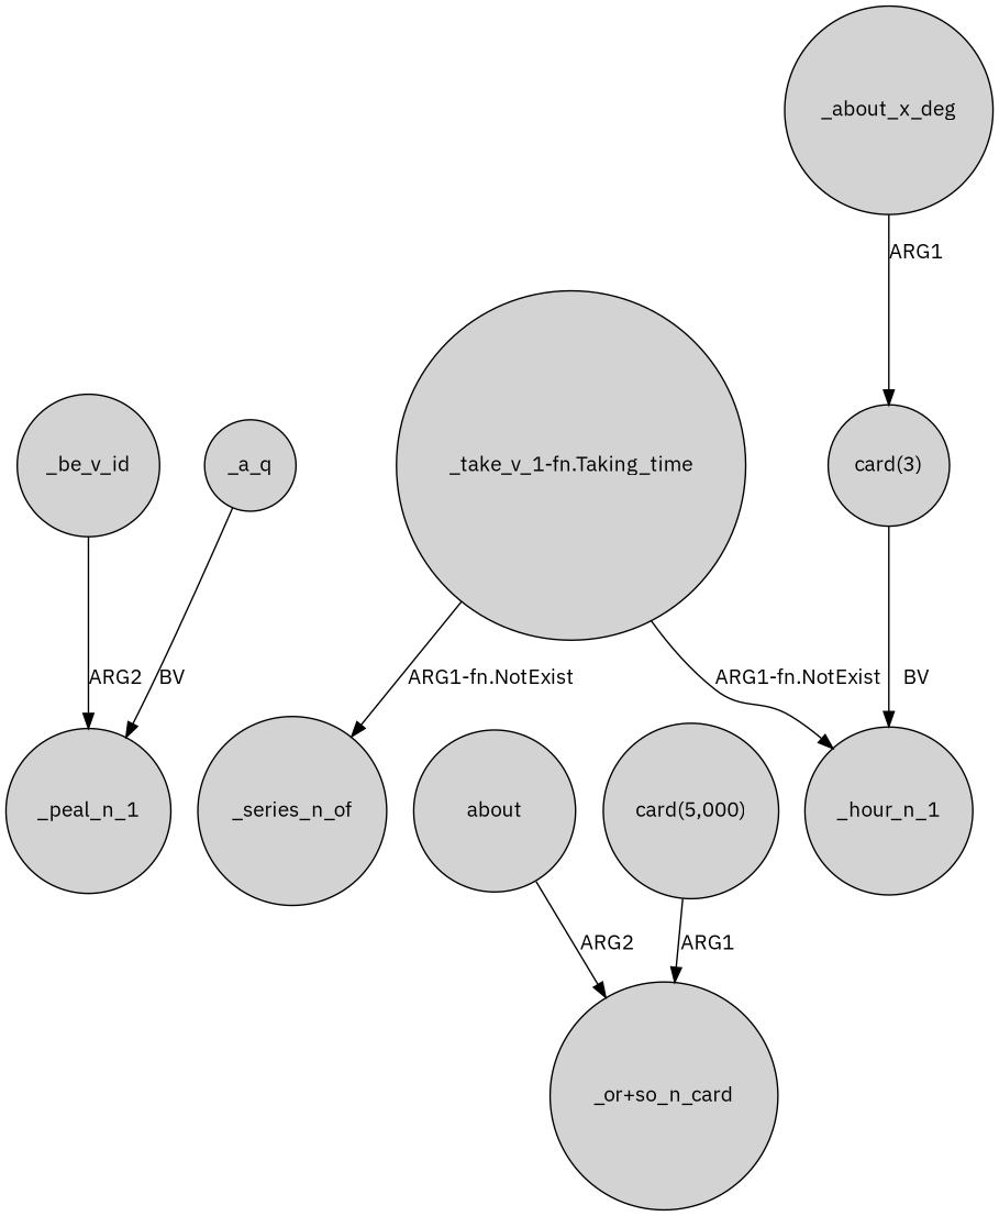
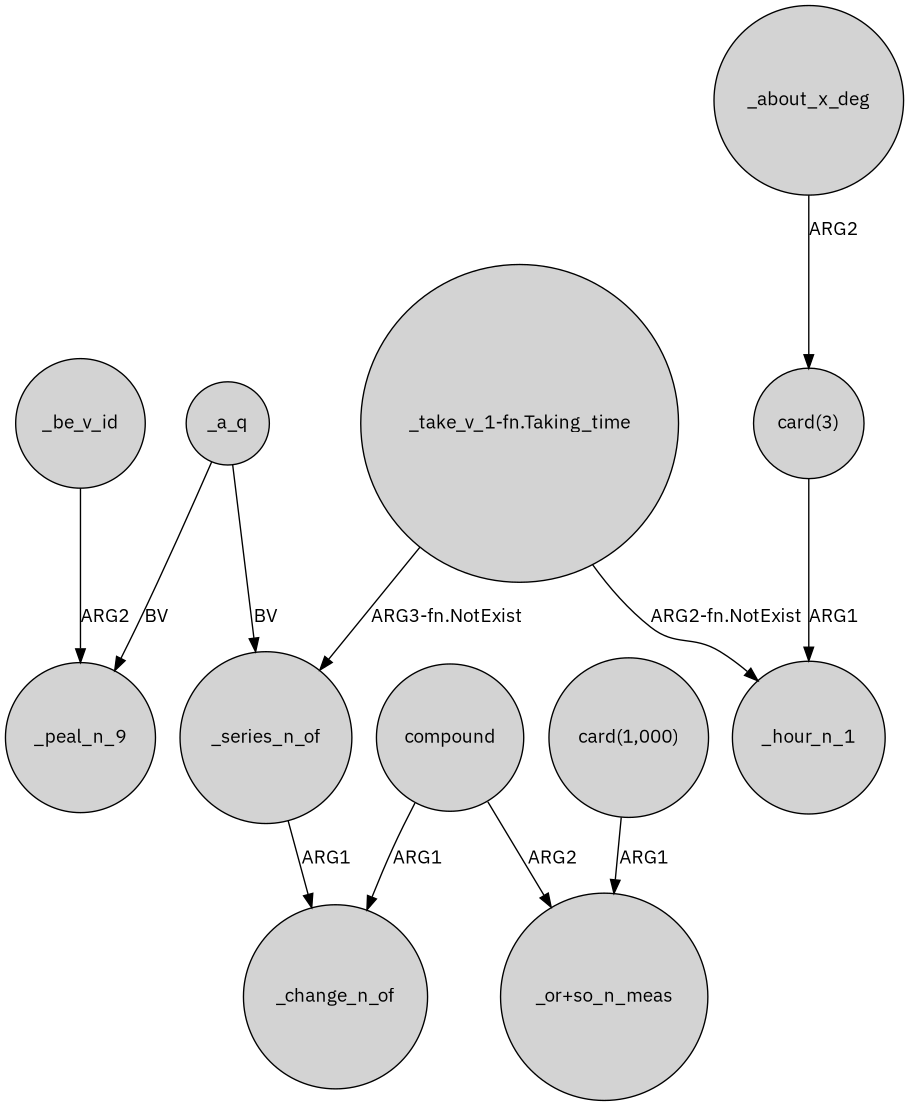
  digraph {
    fontname="IBM Plex Sans"
    node [fontname="IBM Plex Sans" shape=circle style=filled]
    edge [fontname="IBM Plex Sans"]
    _a_q
-   _peal_n_1
+   _peal_n_1 [label=_peal_n_9]
    _series_n_of
+   _change_n_of
    _be_v_id
-   compound [label=about]
-   "_or+so_n_meas" [label="_or+so_n_card"]
+   compound
+   "_or+so_n_meas"
    "_take_v_1-fn.Taking_time"
    _hour_n_1
    _about_x_deg
    "card(3)"
-   "card(5,000)"
+   "card(5,000)" [label="card(1,000)"]
    _a_q -> _peal_n_1 [label=BV]
+   _a_q -> _series_n_of [label=BV]
+   _series_n_of -> _change_n_of [label=ARG1]
    _be_v_id -> _peal_n_1 [label=ARG2]
+   compound -> _change_n_of [label=ARG1]
    compound -> "_or+so_n_meas" [label=ARG2]
-   "_take_v_1-fn.Taking_time" -> _series_n_of [label="ARG1-fn.NotExist"]
-   "_take_v_1-fn.Taking_time" -> _hour_n_1 [label="ARG1-fn.NotExist"]
-   _about_x_deg -> "card(3)" [label=ARG1]
-   "card(3)" -> _hour_n_1 [label=BV]
+   "_take_v_1-fn.Taking_time" -> _series_n_of [label="ARG3-fn.NotExist"]
+   "_take_v_1-fn.Taking_time" -> _hour_n_1 [label="ARG2-fn.NotExist"]
+   _about_x_deg -> "card(3)" [label=ARG2]
+   "card(3)" -> _hour_n_1 [label=ARG1]
    "card(5,000)" -> "_or+so_n_meas" [label=ARG1]
  }
